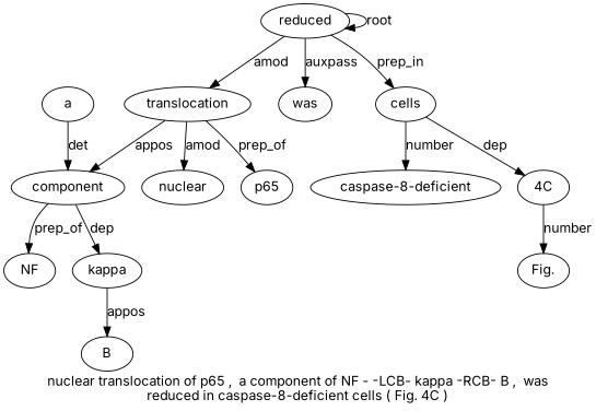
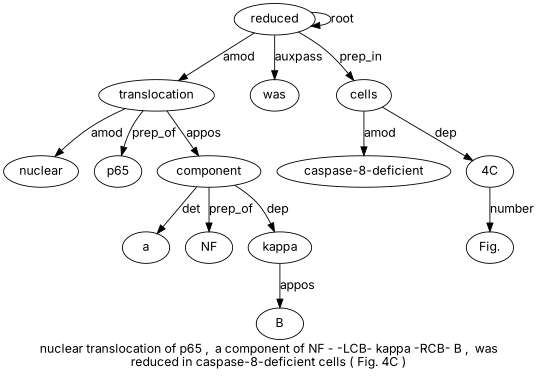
  digraph {
    fontname=Inter
    label="nuclear translocation of p65 ,  a component of NF - -LCB- kappa -RCB- B ,  was\nreduced in caspase-8-deficient cells ( Fig. 4C )"
    node [fillcolor=white fontname=Inter style=filled]
    edge [fontname=Inter]
    n1 [label=translocation]
    n2 [label=nuclear]
    n3 [label=p65]
    n4 [label=component]
    n5 [label=a]
    n6 [label=NF]
    n7 [label=kappa]
    n8 [label=reduced]
    n9 [label=was]
    n10 [label=cells]
    n11 [label="caspase-8-deficient"]
    n12 [label="4C"]
    n13 [label=B]
    n14 [label="Fig."]
    n1 -> n2 [label=amod]
    n1 -> n3 [label=prep_of]
    n1 -> n4 [label=appos]
-   n5 -> n4 [label=det]
+   n4 -> n5 [label=det]
    n4 -> n6 [label=prep_of]
    n4 -> n7 [label=dep]
    n7 -> n13 [label=appos]
    n8 -> n1 [label=amod]
    n8 -> n8 [label=root]
    n8 -> n9 [label=auxpass]
    n8 -> n10 [label=prep_in]
-   n10 -> n11 [label=number]
+   n10 -> n11 [label=amod]
    n10 -> n12 [label=dep]
    n12 -> n14 [label=number]
  }
